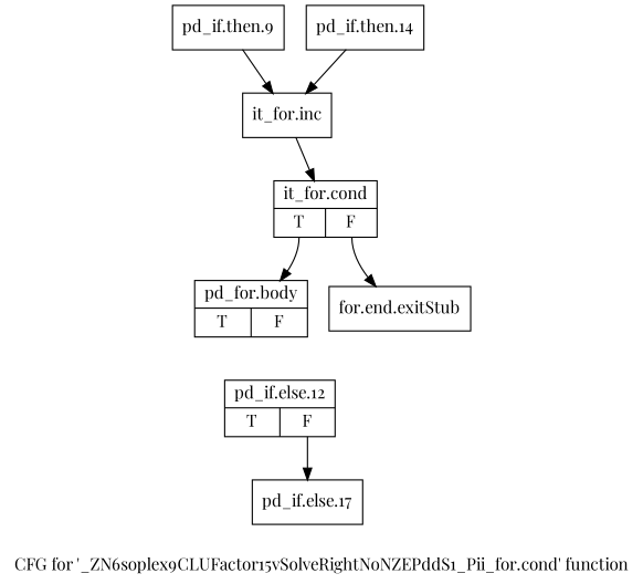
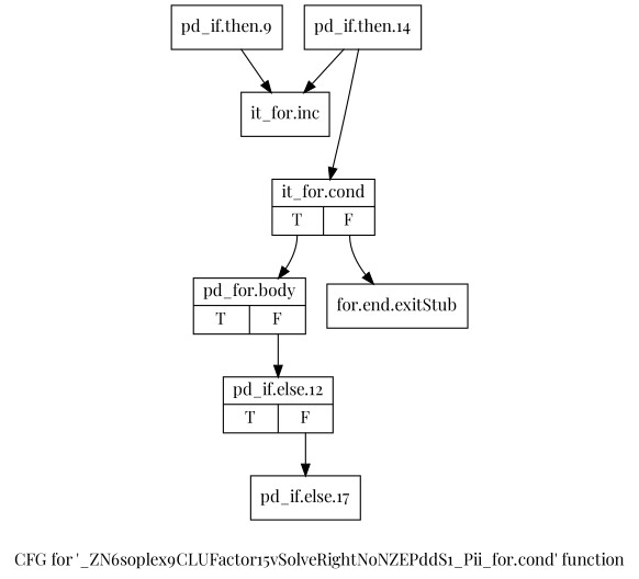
  digraph {
    fontname="Playfair Display"
    label="CFG for '_ZN6soplex9CLUFactor15vSolveRightNoNZEPddS1_Pii_for.cond' function"
    node [fontname="Playfair Display" shape=record]
    edge [fontname="Playfair Display"]
    n1 [label="{it_for.cond|{<s0>T|<s1>F}}"]
    n2 [label="{for.end.exitStub}"]
    n3 [label="{pd_for.body|{<s0>T|<s1>F}}"]
    n4 [label="{pd_if.else.12|{<s0>T|<s1>F}}"]
    n5 [label="{pd_if.then.9}"]
    n6 [label="{it_for.inc}"]
    n7 [label="{pd_if.else.17}"]
    n8 [label="{pd_if.then.14}"]
    n1 -> n2 [tailport=s1]
    n1 -> n3 [tailport=s0]
+   n3 -> n4 [tailport=s1]
    n4 -> n7 [tailport=s1]
    n5 -> n6
-   n6 -> n1
+   n8 -> n1
    n8 -> n6
  }
